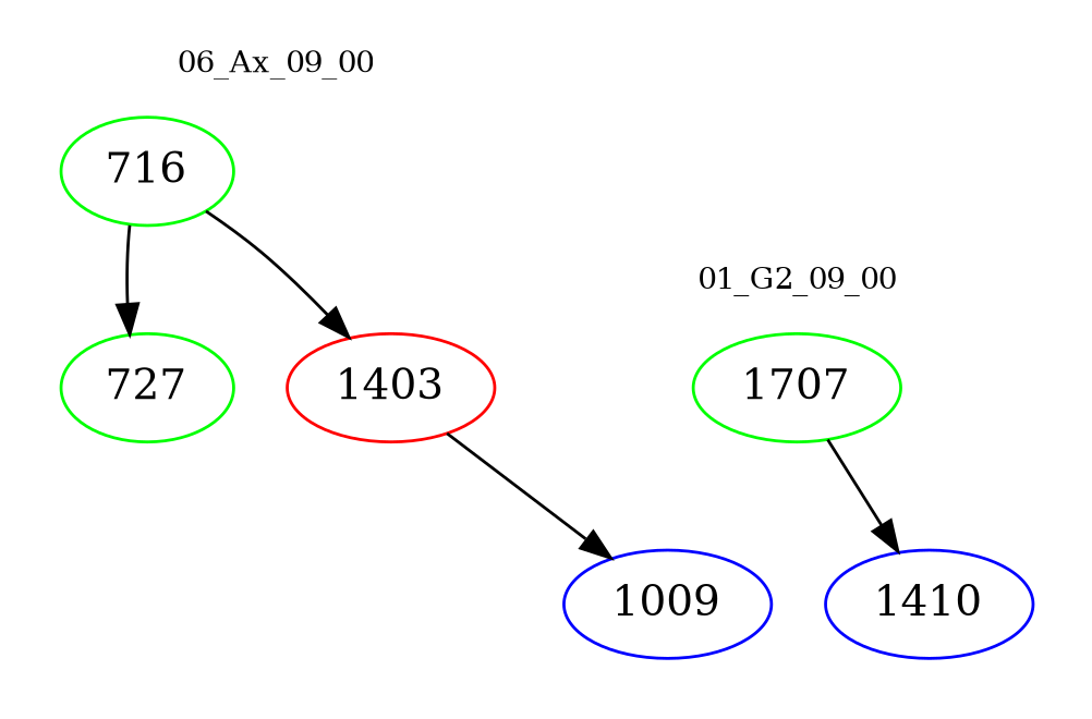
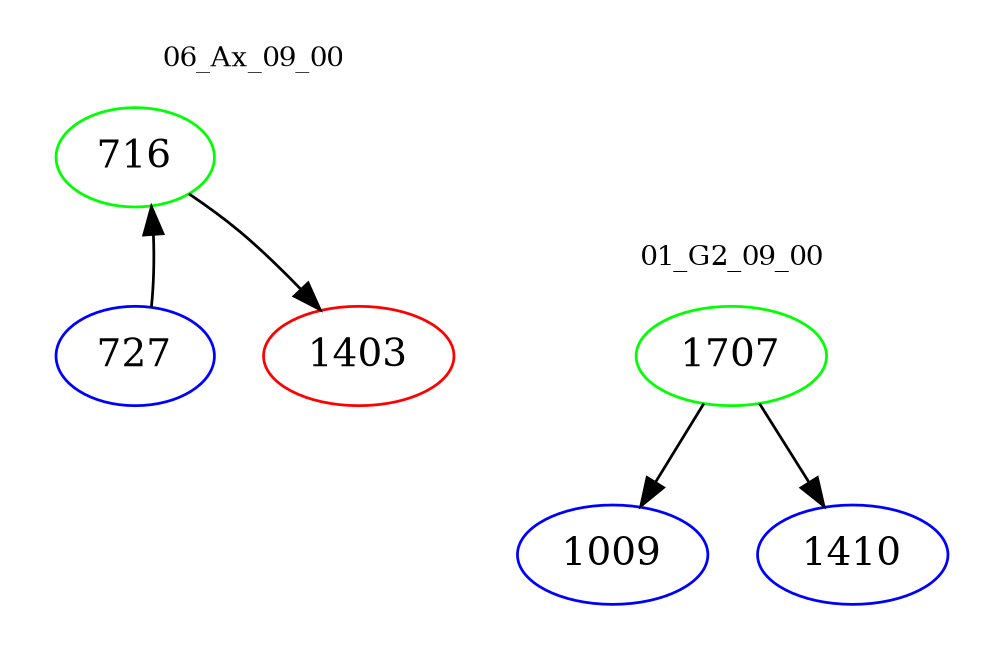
  digraph {
    node [color=blue]
    edge [color=black]
    n1 [color=green label=716]
-   n2 [color=green label=727]
+   n2 [label=727]
    n3 [color=red label=1403]
    n4 [color=green label=1707]
    n5 [label=1009]
    n6 [label=1410]
    subgraph cluster_1 {
      color=white
      fontsize=10
      label="06_Ax_09_00"
      n1
      n2
      n3
    }
    subgraph cluster_2 {
      color=white
      fontsize=10
      label="01_G2_09_00"
      n4
      n5
      n6
    }
-   n1 -> n2
+   n2 -> n1
    n1 -> n3
-   n3 -> n5
+   n4 -> n5
    n4 -> n6
  }
